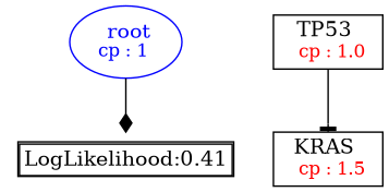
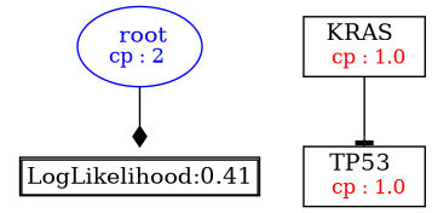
  digraph {
    fontsize=10
    node [shape=box]
-   n1 [color=Blue label=<<font color='Blue'> root</font><br/><font color='Blue' POINT-SIZE='12'>cp : 1 </font>> shape=oval]
+   n1 [color=Blue label=<<font color='Blue'> root</font><br/><font color='Blue' POINT-SIZE='12'>cp : 2 </font>> shape=oval]
    n2 [label=<<TABLE BORDER="1" CELLBORDER="1" CELLSPACING="0" >     <TR><TD ALIGN="LEFT">LogLikelihood:0.41</TD></TR>     </TABLE>> shape=plaintext]
-   n3 [label=<KRAS <br/> <font color='Red' POINT-SIZE='12'> cp : 1.5 </font>>]
+   n3 [label=<KRAS <br/> <font color='Red' POINT-SIZE='12'> cp : 1.0 </font>>]
    n4 [label=<TP53 <br/> <font color='Red' POINT-SIZE='12'> cp : 1.0 </font>>]
    n1 -> n2 [arrowhead=diamond]
-   n4 -> n3 [arrowhead=tee]
+   n3 -> n4 [arrowhead=tee]
  }
